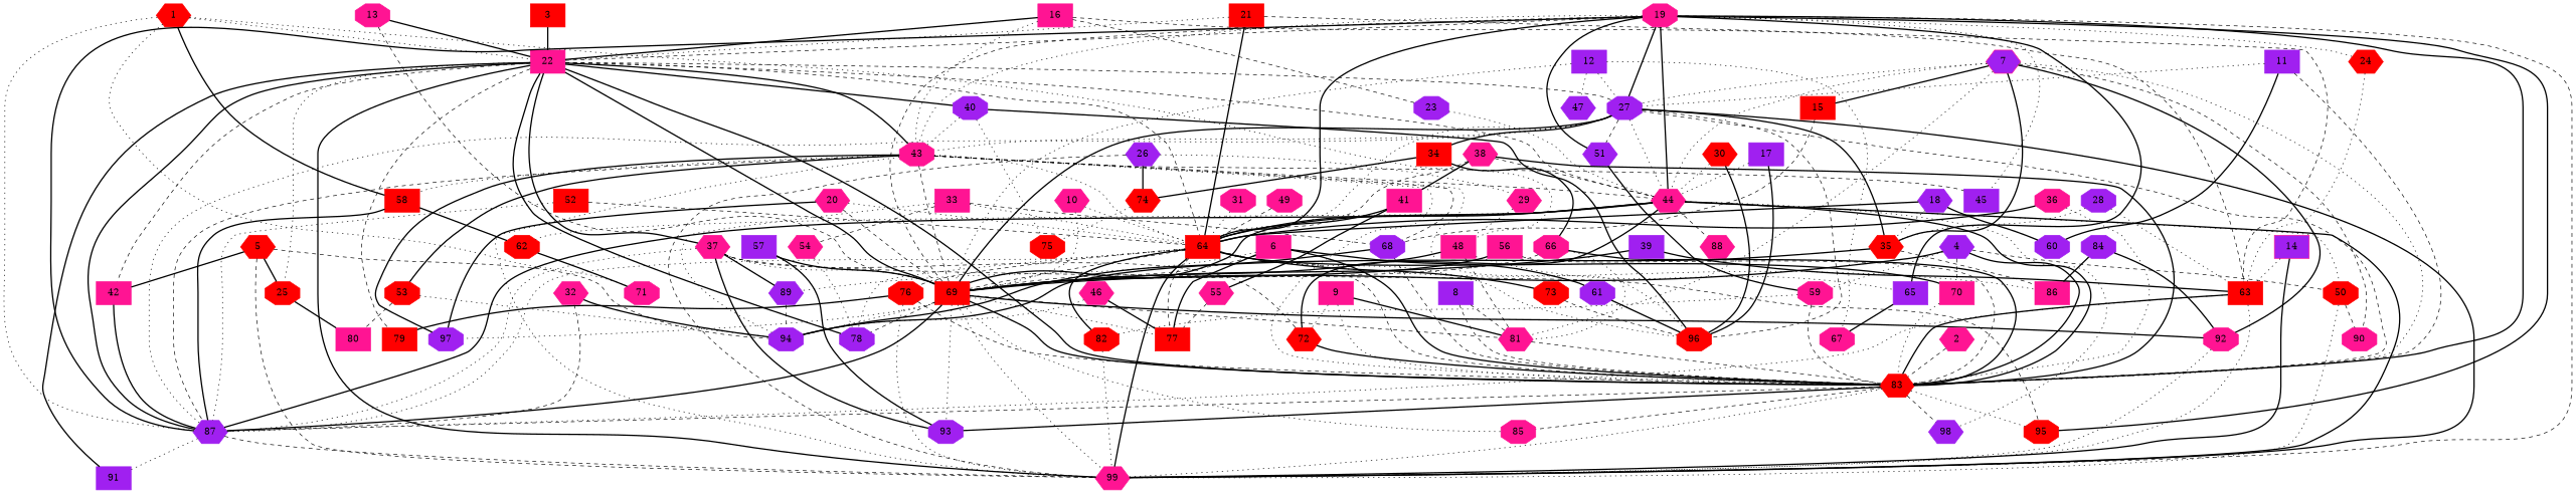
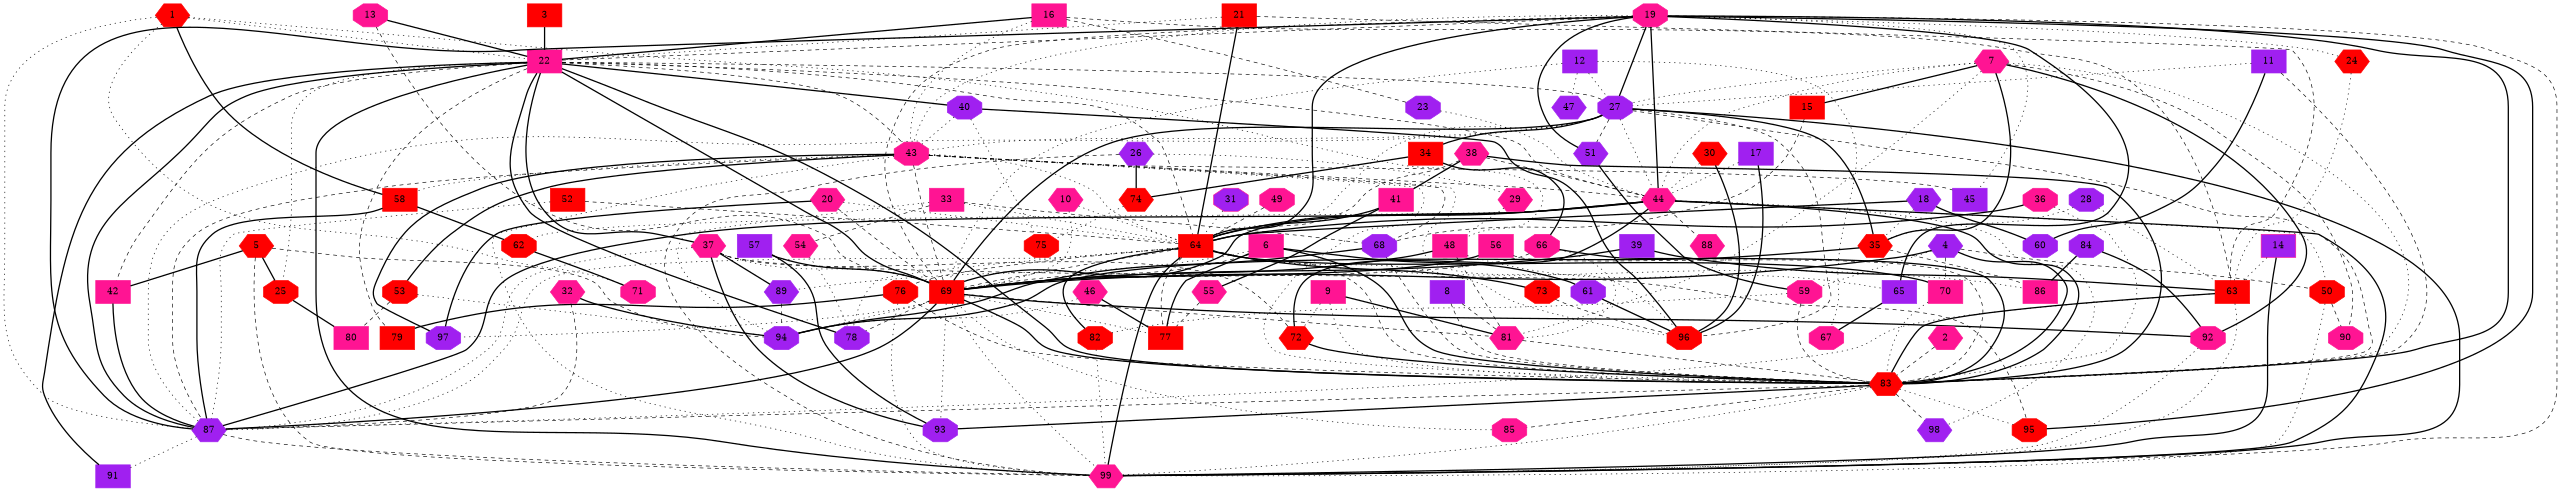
  graph {
    node [color=deeppink shape=octagon style=filled]
    edge [style=bold weight=1.0]
    1 [color=red shape=hexagon]
    22 [shape=box]
    48 [shape=box]
    58 [color=red shape=box]
    71
    87 [color=purple shape=hexagon]
    83 [color=red shape=hexagon]
    69 [color=red shape=box]
    25 [color=red]
    42 [shape=box]
    99 [shape=hexagon]
    27 [color=purple]
    44 [shape=hexagon]
    64 [color=red shape=box]
    43
    40 [color=purple]
    78 [color=purple]
    79 [color=red shape=box]
    91 [color=purple shape=box]
    37 [shape=hexagon]
    81 [shape=hexagon]
    65 [color=purple shape=box]
    62 [color=red]
    2 [shape=hexagon]
    95 [color=red]
    93 [color=purple]
    98 [color=purple shape=hexagon]
    85
    3 [color=red shape=box]
    4 [color=purple shape=hexagon]
    50 [color=red]
    59
    70 [shape=box]
    90
    82 [color=red]
    94 [color=purple]
    77 [color=red shape=box]
    92
    97 [color=purple]
    5 [color=red shape=hexagon]
    80 [shape=box]
    6 [shape=box]
    61 [color=purple]
    89 [color=purple shape=hexagon]
    96 [color=red]
-   7 [shape=hexagon fillcolor=purple]
+   7 [shape=hexagon]
    15 [color=red shape=box]
    35 [color=red shape=hexagon]
    68 [color=purple]
    51 [color=purple shape=hexagon]
    34 [color=red shape=box]
    86 [shape=box]
    72 [color=red shape=hexagon]
    88 [shape=hexagon]
    8 [color=purple shape=box]
    9 [shape=box]
    10 [shape=hexagon]
    73 [color=red]
    76 [color=red]
    11 [color=purple shape=box]
    60 [color=purple]
    12 [color=purple shape=box]
    47 [color=purple shape=hexagon]
    67
    13
    14 [fillcolor=purple shape=box]
    63 [color=red shape=box]
    16 [shape=box]
    23 [color=purple]
    45 [color=purple shape=box]
    53 [color=red]
    17 [color=purple shape=box]
    18 [color=purple shape=hexagon]
    19
    24 [color=red shape=hexagon]
    20 [shape=hexagon]
    21 [color=red shape=box]
-   31
+   31 [fillcolor=purple]
    75 [color=red]
    26 [color=purple shape=hexagon]
    29 [shape=hexagon]
    74 [color=red shape=hexagon]
    66
    28 [color=purple]
    30 [color=red shape=hexagon]
    32 [shape=hexagon]
    33 [shape=box]
    54 [shape=hexagon]
    36
    38 [shape=hexagon]
    41 [shape=box]
    55 [shape=hexagon]
    39 [color=purple shape=box]
    46 [shape=hexagon]
    49
    52 [color=red shape=box]
    56 [shape=box]
    57 [color=purple shape=box]
    84 [color=purple]
    1 -- 22 [style=dotted]
    1 -- 48 [style=dotted]
    1 -- 58
    1 -- 71 [style=dotted]
    1 -- 87 [style=dotted]
    22 -- 87
    22 -- 83
    22 -- 69
    22 -- 25 [style=dotted]
    22 -- 42 [style=dashed]
    22 -- 99 [weight=2.0]
    22 -- 27 [style=dashed]
    22 -- 44 [style=dashed]
    22 -- 64 [style=dashed]
-   22 -- 43 [weight=2.0]
+   22 -- 43 [style=dashed weight=2.0]
    22 -- 40
    22 -- 78
    22 -- 79 [style=dashed]
    22 -- 91
    22 -- 37
    48 -- 69
    48 -- 81 [style=dashed]
    48 -- 65 [style=dotted]
    58 -- 87
    58 -- 62
    87 -- 99 [style=dashed]
    87 -- 91 [style=dotted]
    83 -- 87 [style=dashed]
    83 -- 99 [style=dotted]
    83 -- 95 [style=dotted]
    83 -- 93
    83 -- 98 [style=dashed]
    83 -- 85 [style=dashed]
    69 -- 87 [weight=2.0]
    69 -- 83
    69 -- 99 [style=dotted]
    69 -- 78 [style=dashed]
    69 -- 81 [style=dashed]
    69 -- 93 [style=dotted]
    69 -- 85 [style=dotted]
    69 -- 94 [style=dotted weight=2.0]
    69 -- 77 [style=dotted]
    69 -- 92
    69 -- 97 [style=dotted]
    25 -- 80
    42 -- 87
    27 -- 87 [style=dotted weight=2.0]
    27 -- 83 [style=dashed weight=2.0]
    27 -- 69 [weight=2.0]
    27 -- 99
    27 -- 44 [style=dotted]
    27 -- 64 [style=dotted]
    27 -- 43 [style=dotted]
    27 -- 96 [style=dashed]
    27 -- 35
    27 -- 51 [style=dashed]
    27 -- 34
    44 -- 87
    44 -- 83
    44 -- 69 [weight=2.0]
    44 -- 99
    44 -- 64
    44 -- 62 [style=dotted]
    44 -- 98 [style=dotted]
    44 -- 50 [style=dotted]
    44 -- 72
    44 -- 88 [style=dashed]
    64 -- 87 [style=dotted]
    64 -- 83 [style=dashed]
    64 -- 69 [style=dashed weight=2.0]
    64 -- 99
    64 -- 78 [style=dotted]
    64 -- 70
    64 -- 82
    64 -- 77 [style=dashed]
    64 -- 96 [style=dotted]
    64 -- 86 [style=dotted weight=2.0]
    64 -- 73
    64 -- 76 [style=dashed]
    43 -- 58 [style=dotted]
    43 -- 87 [style=dashed weight=2.0]
    43 -- 83 [style=dotted]
    43 -- 69 [style=dashed]
    43 -- 99 [style=dotted]
    43 -- 44 [style=dashed]
    43 -- 64 [style=dotted]
    43 -- 97
    43 -- 96 [style=dotted]
    43 -- 68 [style=dashed]
    43 -- 45 [style=dashed]
    43 -- 53
    40 -- 43 [style=dotted]
    40 -- 96
    40 -- 75 [style=dotted]
    37 -- 87 [style=dotted]
    37 -- 69 [style=dotted]
    37 -- 95 [style=dashed]
    37 -- 93
    37 -- 89
    37 -- 72 [style=dashed]
    81 -- 83 [style=dashed]
    65 -- 67
    62 -- 71
    2 -- 83 [style=dashed]
    3 -- 22
    4 -- 83
    4 -- 69
    4 -- 50 [style=dashed]
    4 -- 59 [style=dotted]
    4 -- 70 [style=dashed]
    50 -- 99 [style=dotted]
    50 -- 90 [style=dashed]
    59 -- 83 [style=dashed]
    59 -- 82 [style=dotted]
    70 -- 83 [style=dotted]
    82 -- 99 [style=dotted]
    92 -- 99 [style=dotted]
    5 -- 25
    5 -- 42
    5 -- 99 [style=dashed]
    5 -- 94 [style=dashed]
    6 -- 83
    6 -- 69 [style=dashed]
    6 -- 77
    6 -- 61
    6 -- 89 [style=dotted]
    61 -- 96
    89 -- 94 [style=dashed]
    7 -- 83 [style=dotted]
    7 -- 27 [style=dotted]
    7 -- 44 [style=dotted]
    7 -- 81 [style=dotted]
    7 -- 90 [style=dashed]
    7 -- 92
    7 -- 15
    7 -- 35
    15 -- 68 [style=dashed]
    35 -- 94
    35 -- 86 [style=dashed]
    68 -- 83 [style=dashed]
    68 -- 94
    51 -- 59
    34 -- 74
    34 -- 66
    72 -- 83
    8 -- 83 [style=dashed]
    8 -- 81 [style=dashed]
    9 -- 83 [style=dotted]
    9 -- 81
    9 -- 72 [style=dotted]
    10 -- 69 [style=dotted]
    10 -- 64 [style=dotted]
    73 -- 96 [style=dashed]
    76 -- 83 [style=dashed]
    76 -- 99 [style=dotted]
    76 -- 79
    11 -- 83 [style=dashed]
    11 -- 27 [style=dotted]
    11 -- 60
    12 -- 69 [style=dotted]
    12 -- 27 [style=dotted]
    12 -- 47 [style=dotted]
    12 -- 67 [style=dotted]
    13 -- 22
    13 -- 69 [style=dashed]
    14 -- 99
    14 -- 63 [style=dotted]
    63 -- 87 [style=dotted]
    63 -- 83
    63 -- 99 [style=dotted]
    16 -- 22
    16 -- 43 [style=dotted]
    16 -- 63 [style=dashed]
    16 -- 23 [style=dashed]
    23 -- 44 [style=dotted]
    53 -- 94 [style=dotted]
    53 -- 80 [style=dashed]
    17 -- 44 [style=dotted]
    17 -- 96
    18 -- 64
    18 -- 35 [style=dotted]
    18 -- 60
    19 -- 22 [style=dashed]
    19 -- 87
    19 -- 83 [weight=2.0]
    19 -- 69 [style=dashed]
    19 -- 99 [style=dashed]
    19 -- 27
    19 -- 44
    19 -- 64
    19 -- 43 [style=dotted]
    19 -- 65
    19 -- 95
    19 -- 51
    19 -- 45 [style=dotted]
    19 -- 24 [style=dotted]
    24 -- 63 [style=dotted]
    20 -- 69 [style=dashed weight=2.0]
    20 -- 64 [style=dotted]
    20 -- 97
    21 -- 22 [style=dotted]
    21 -- 64
    21 -- 63 [style=dashed]
    31 -- 64 [style=dotted]
    26 -- 99 [style=dashed]
    26 -- 29 [style=dotted]
    26 -- 74
    29 -- 48 [style=dotted]
    74 -- 75 [style=dotted]
    66 -- 83
    66 -- 69 [style=dashed]
    66 -- 81 [style=dotted]
    28 -- 35 [style=dotted]
    28 -- 63 [style=dotted]
    30 -- 44 [style=dotted]
    30 -- 96
    32 -- 87 [style=dashed]
    32 -- 94
    33 -- 64 [style=dotted]
    33 -- 94 [style=dotted]
    33 -- 68 [style=dashed]
    33 -- 54 [style=dashed]
    54 -- 78 [style=dotted]
    36 -- 83 [style=dotted]
    36 -- 64
    38 -- 83
    38 -- 44 [style=dashed]
    38 -- 64 [style=dashed]
    38 -- 41
    41 -- 64
    41 -- 55
    55 -- 77 [style=dashed]
    39 -- 69
    39 -- 63
    46 -- 94 [style=dotted]
    46 -- 77
    49 -- 64 [style=dashed]
    52 -- 87 [style=dotted]
    52 -- 64 [style=dashed]
    56 -- 83 [style=dashed]
    56 -- 69
    57 -- 69
    57 -- 93
    84 -- 92
    84 -- 86
  }
